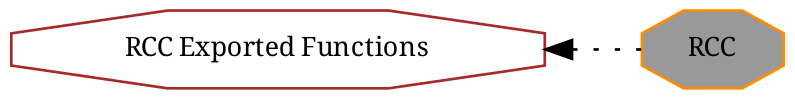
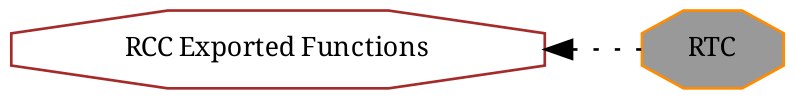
  digraph {
    rankdir=LR
    fontname="Noto Serif"
    node [fontname="Noto Serif" fontsize=10 shape=octagon style=filled]
-   n1 [color=darkorange fillcolor=grey60 fontcolor=black height=0.2 label=RCC width=0.4]
+   n1 [color=darkorange fillcolor=grey60 fontcolor=black height=0.2 label=RTC width=0.4]
    n2 [color=brown fillcolor=white height=0.2 label="RCC Exported Functions" width=0.4]
    n2 -> n1 [dir=back fontname="Noto Serif" fontsize=10 labelfontname=Helvetica labelfontsize=10 shape=plaintext style=dotted]
  }
